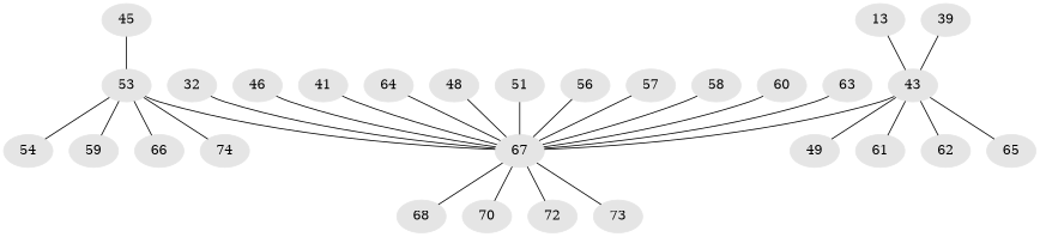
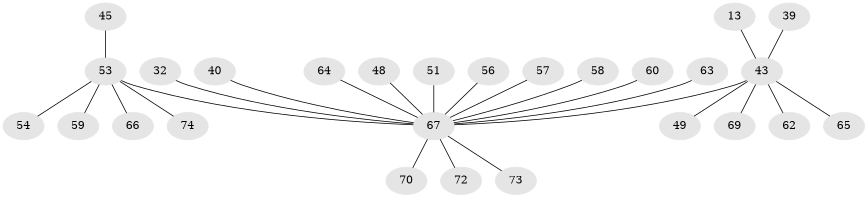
  graph {
    node [color=gray90 style=filled]
    43 [super="+27+38"]
    67 [super="+3+14+33+9+15+22+25+28+30"]
    49
-   61
+   61 [label=69]
    62
    65
    13
-   68 [super="+20"]
    70
    72 [super="+55+71"]
    73 [super="+64+69"]
    32
    39 [super="+6"]
-   40 [label=46]
-   41
+   40
    n16 [label=64]
    45 [super="+23+31"]
    53 [super="+29"]
    54
    59
    66
    74
    48 [super="+42"]
    51
    56
    57
    58
    60
    63
    43 -- 67 [weight=2]
    43 -- 49
    43 -- 61
    43 -- 62
    43 -- 65
-   67 -- 68
    67 -- 70
    67 -- 72
    67 -- 73
    13 -- 43
    32 -- 67
    39 -- 43
    40 -- 67
-   41 -- 67
    n16 -- 67
    45 -- 53
    53 -- 67 [weight=2]
    53 -- 54
    53 -- 59
    53 -- 66
    53 -- 74
    48 -- 67
    51 -- 67
    56 -- 67
    57 -- 67
    58 -- 67
    60 -- 67
    63 -- 67
  }
